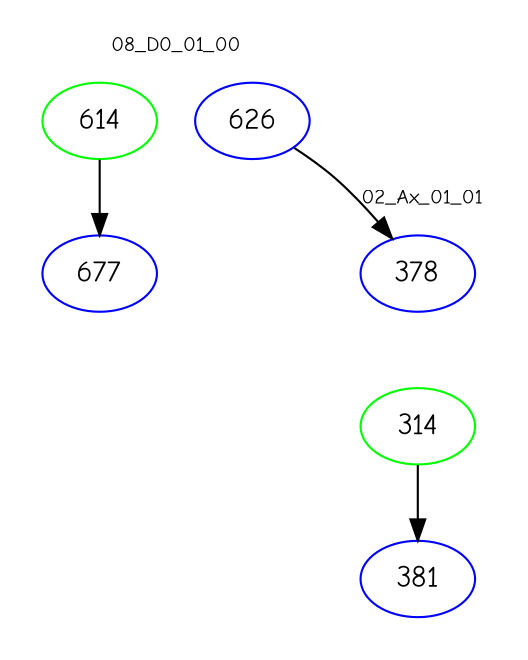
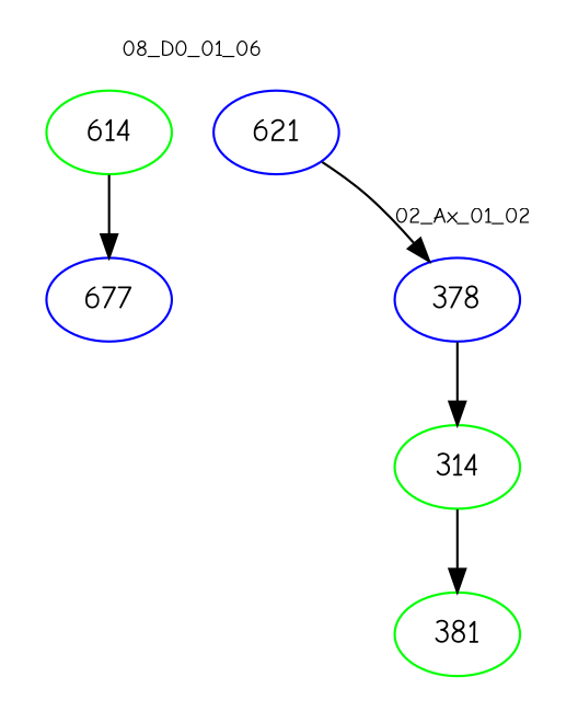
  digraph {
    fontname="Comic Neue"
    node [color=blue fontname="Comic Neue"]
    edge [color=black fontname="Comic Neue"]
    n1 [label=378]
    n2 [color=green label=314]
-   n3 [label=381]
-   n4 [label=626]
+   n3 [color=green label=381]
+   n4 [label=621]
    n5 [color=green label=614]
    n6 [label=677]
    subgraph cluster_1 {
      color=white
      fontsize=10
-     label="02_Ax_01_01"
+     label="02_Ax_01_02"
      n1
      n2
      n3
    }
    subgraph cluster_2 {
      color=white
      fontsize=10
-     label="08_D0_01_00"
+     label="08_D0_01_06"
      n4
      n5
      n6
    }
+   n1 -> n2
    n2 -> n3
    n4 -> n1
    n5 -> n6
  }
